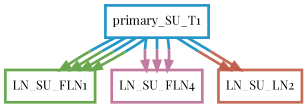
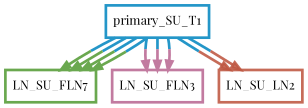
  digraph {
    fontname="Playfair Display"
    node [fillcolor=white fontname="Playfair Display" penwidth=3.0 shape=box]
    edge [color="#2496c8ff;0.5:#6aa84fff" fontname="Playfair Display" penwidth=3]
-   LN_SU_FLN1 [color="#6aa84fff"]
-   LN_SU_FLN4 [color="#c27ba0ff"]
+   LN_SU_FLN1 [color="#6aa84fff" label=LN_SU_FLN7]
+   LN_SU_FLN4 [color="#c27ba0ff" label=LN_SU_FLN3]
    LN_SU_LN2 [color="#be5742e1"]
    primary_SU_T1 [color="#2496c8ff"]
    primary_SU_T1 -> LN_SU_FLN1
    primary_SU_T1 -> LN_SU_FLN1
    primary_SU_T1 -> LN_SU_FLN1
    primary_SU_T1 -> LN_SU_FLN1
    primary_SU_T1 -> LN_SU_FLN4 [color="#2496c8ff;0.5:#c27ba0ff"]
    primary_SU_T1 -> LN_SU_FLN4 [color="#2496c8ff;0.5:#c27ba0ff"]
    primary_SU_T1 -> LN_SU_FLN4 [color="#2496c8ff;0.5:#c27ba0ff"]
    primary_SU_T1 -> LN_SU_LN2 [color="#2496c8ff;0.5:#be5742e1"]
    primary_SU_T1 -> LN_SU_LN2 [color="#2496c8ff;0.5:#be5742e1"]
  }
